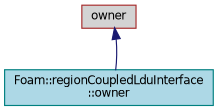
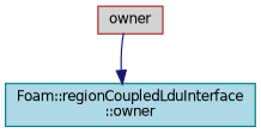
  digraph {
    rankdir=TB
    node [fontname=Helvetica fontsize=10 shape=record style=filled]
    n1 [color=brown fillcolor=lightgrey fontcolor=black height=0.2 label=owner width=0.4]
    n2 [color=teal height=0.2 label="Foam::regionCoupledLduInterface\l::owner" width=0.4 fillcolor=lightblue]
-   n2 -> n1 [color=midnightblue fontname=Helvetica fontsize=10 labelfontname=Helvetica labelfontsize=10 style=solid]
+   n1 -> n2 [color=midnightblue fontname=Helvetica fontsize=10 labelfontname=Helvetica labelfontsize=10 style=solid]
  }
